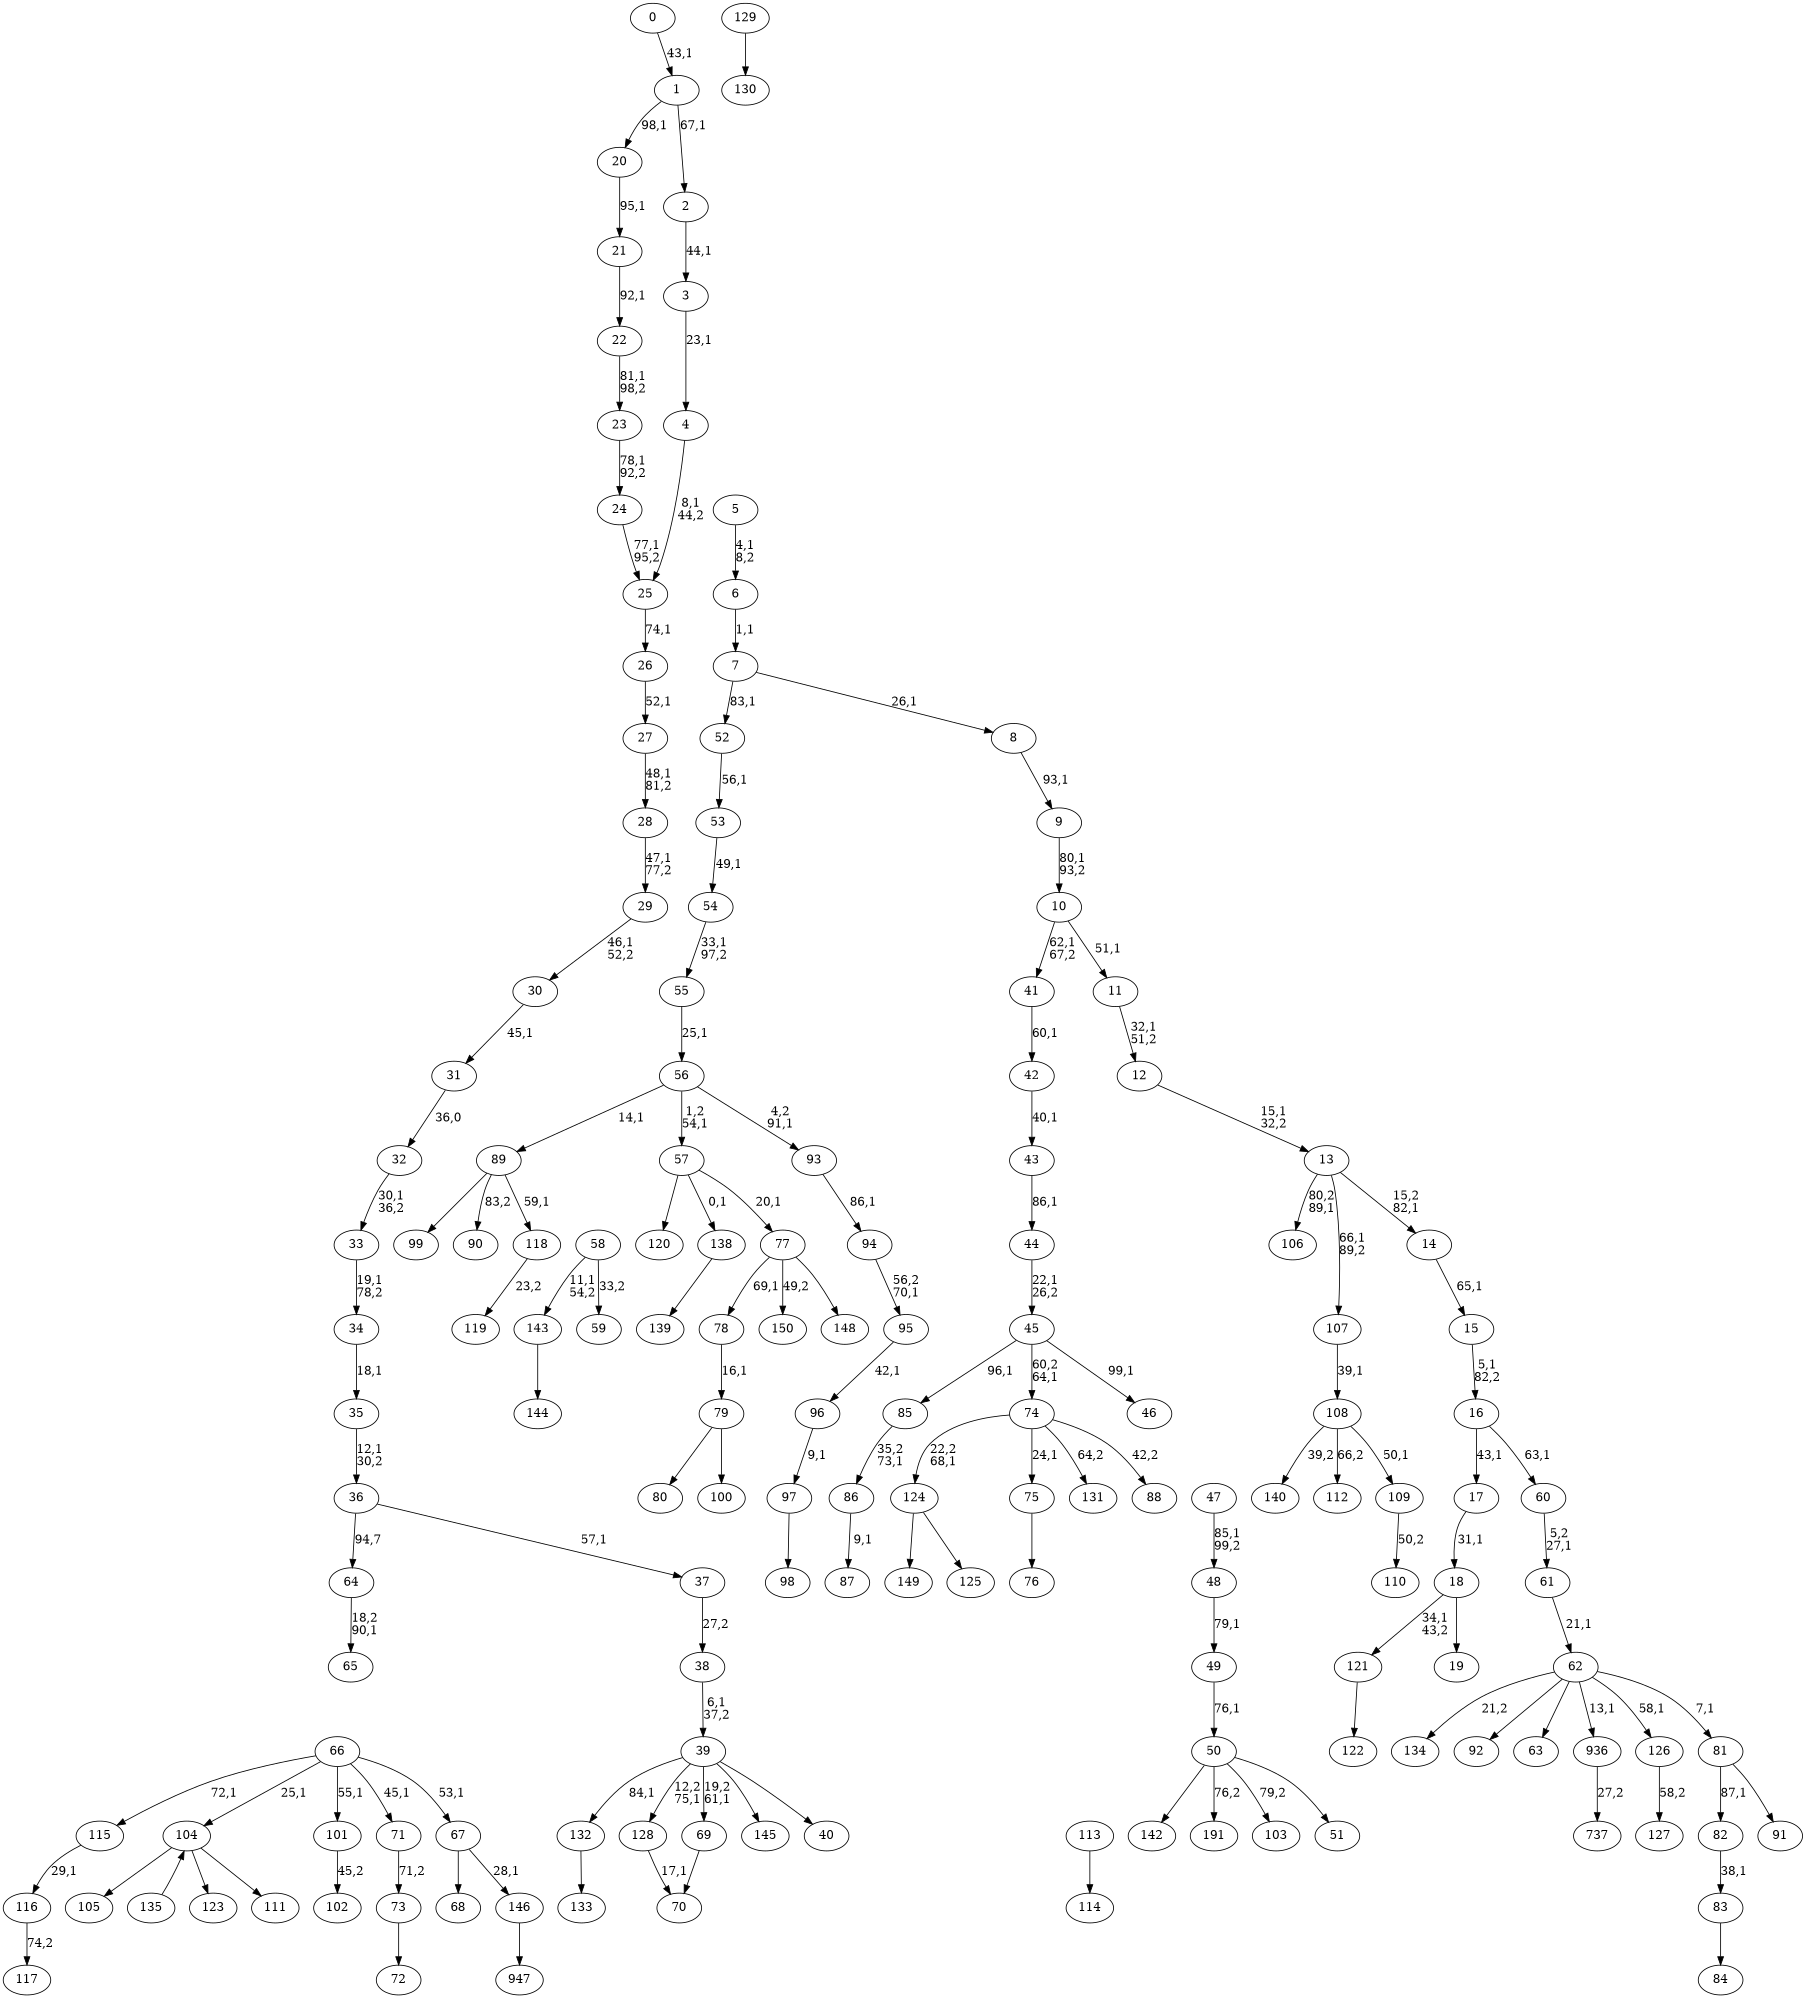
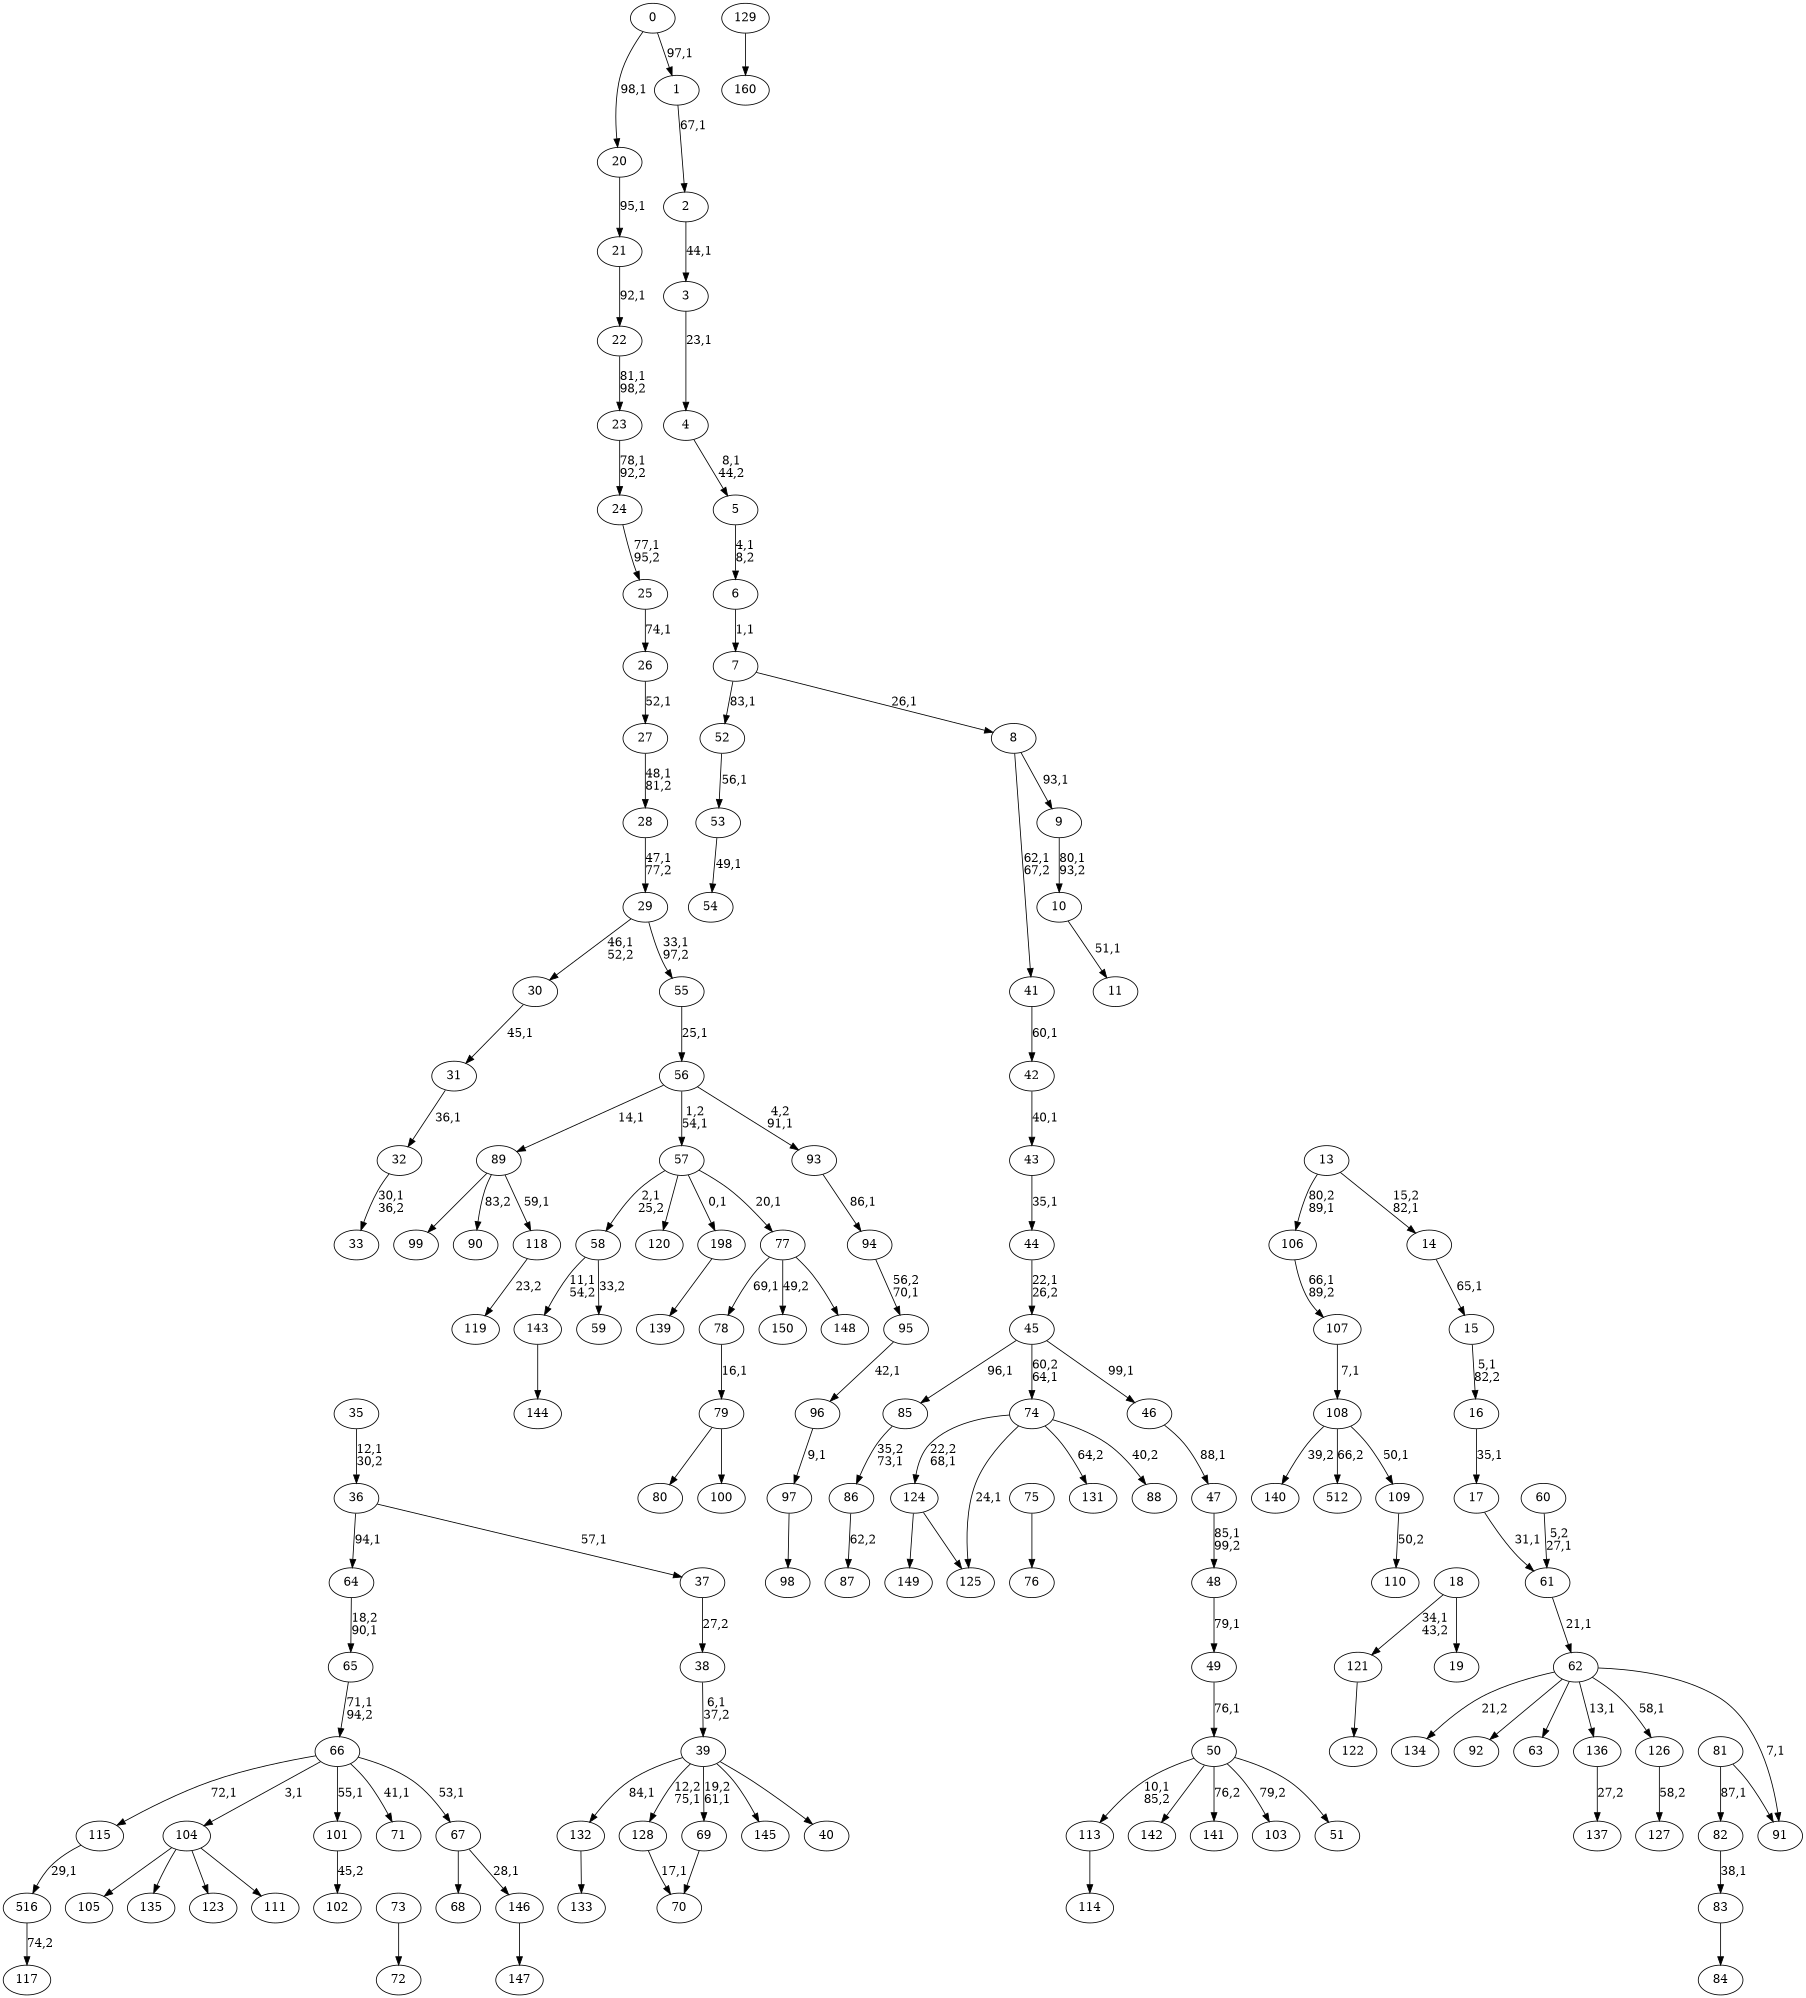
  digraph {
    146
-   147 [label=947]
+   147
    143
    144
-   138
+   138 [label=198]
    139
-   136 [label=936]
-   137 [label=737]
+   136
+   137
    132
    133
    129
-   130
+   130 [label=160]
    128
    70
    126
    127
    124
    149
    125
    121
    122
    118
    119
-   116
+   116 [label=516]
    117
    115
    113
    114
    109
    110
    108
    140
-   112
+   112 [label=512]
    107
    106
    104
    135
    123
    111
    105
    101
    102
    97
    98
    96
    95
    94
    93
    89
    99
    90
    86
    87
    85
    83
    84
    82
    81
    91
    79
    100
    80
    78
    77
    150
    148
    75
    76
    74
    131
    88
    71
    73
    72
    69
    67
    68
    66
    65
    64
    62
    134
    92
    63
    61
    60
    58
    59
    57
    120
    56
    55
    54
    53
    52
    50
    142
-   141 [label=191]
+   141
    103
    51
    49
    48
    47
    46
    45
    44
    43
    42
    41
    39
    145
    40
    38
    37
    36
    35
-   34
    33
    32
    31
    30
    29
    28
    27
    26
    25
    24
    23
    22
    21
    20
    18
    19
    17
    16
    15
    14
    13
-   12
    11
    10
    9
    8
    7
    6
    5
    4
    3
    2
    1
    0
    146 -> 147
    143 -> 144
    138 -> 139
    136 -> 137 [label="27,2"]
    132 -> 133
    129 -> 130
    128 -> 70 [label="17,1"]
    126 -> 127 [label="58,2"]
    124 -> 149
    124 -> 125
    121 -> 122
    118 -> 119 [label="23,2"]
    116 -> 117 [label="74,2"]
    115 -> 116 [label="29,1"]
    113 -> 114
    109 -> 110 [label="50,2"]
    108 -> 109 [label="50,1"]
    108 -> 140 [label="39,2"]
    108 -> 112 [label="66,2"]
-   107 -> 108 [label="39,1"]
-   13 -> 107 [label="66,1\n89,2"]
-   135 -> 104
+   107 -> 108 [label="7,1"]
+   106 -> 107 [label="66,1\n89,2"]
+   104 -> 135
    104 -> 123
    104 -> 111
    104 -> 105
    101 -> 102 [label="45,2"]
    97 -> 98
    96 -> 97 [label="9,1"]
    95 -> 96 [label="42,1"]
    94 -> 95 [label="56,2\n70,1"]
    93 -> 94 [label="86,1"]
    89 -> 118 [label="59,1"]
    89 -> 99
    89 -> 90 [label="83,2"]
-   86 -> 87 [label="9,1"]
+   86 -> 87 [label="62,2"]
    85 -> 86 [label="35,2\n73,1"]
    83 -> 84
    82 -> 83 [label="38,1"]
    81 -> 82 [label="87,1"]
    81 -> 91
    79 -> 100
    79 -> 80
    78 -> 79 [label="16,1"]
    77 -> 78 [label="69,1"]
    77 -> 150 [label="49,2"]
    77 -> 148
    75 -> 76
    74 -> 124 [label="22,2\n68,1"]
-   74 -> 75 [label="24,1"]
+   74 -> 125 [label="24,1"]
    74 -> 131 [label="64,2"]
-   74 -> 88 [label="42,2"]
-   71 -> 73 [label="71,2"]
+   74 -> 88 [label="40,2"]
    73 -> 72
    69 -> 70
    67 -> 146 [label="28,1"]
    67 -> 68
    66 -> 115 [label="72,1"]
-   66 -> 104 [label="25,1"]
+   66 -> 104 [label="3,1"]
    66 -> 101 [label="55,1"]
-   66 -> 71 [label="45,1"]
+   66 -> 71 [label="41,1"]
    66 -> 67 [label="53,1"]
+   65 -> 66 [label="71,1\n94,2"]
    64 -> 65 [label="18,2\n90,1"]
    62 -> 136 [label="13,1"]
    62 -> 126 [label="58,1"]
-   62 -> 81 [label="7,1"]
+   62 -> 91 [label="7,1"]
    62 -> 134 [label="21,2"]
    62 -> 92
    62 -> 63
    61 -> 62 [label="21,1"]
    60 -> 61 [label="5,2\n27,1"]
    58 -> 143 [label="11,1\n54,2"]
    58 -> 59 [label="33,2"]
    57 -> 138 [label="0,1"]
    57 -> 77 [label="20,1"]
+   57 -> 58 [label="2,1\n25,2"]
    57 -> 120
    56 -> 93 [label="4,2\n91,1"]
    56 -> 89 [label="14,1"]
    56 -> 57 [label="1,2\n54,1"]
    55 -> 56 [label="25,1"]
-   54 -> 55 [label="33,1\n97,2"]
+   29 -> 55 [label="33,1\n97,2"]
    53 -> 54 [label="49,1"]
    52 -> 53 [label="56,1"]
+   50 -> 113 [label="10,1\n85,2"]
    50 -> 142
    50 -> 141 [label="76,2"]
    50 -> 103 [label="79,2"]
    50 -> 51
    49 -> 50 [label="76,1"]
    48 -> 49 [label="79,1"]
    47 -> 48 [label="85,1\n99,2"]
+   46 -> 47 [label="88,1"]
    45 -> 85 [label="96,1"]
    45 -> 74 [label="60,2\n64,1"]
    45 -> 46 [label="99,1"]
    44 -> 45 [label="22,1\n26,2"]
-   43 -> 44 [label="86,1"]
+   43 -> 44 [label="35,1"]
    42 -> 43 [label="40,1"]
    41 -> 42 [label="60,1"]
    39 -> 132 [label="84,1"]
    39 -> 128 [label="12,2\n75,1"]
    39 -> 69 [label="19,2\n61,1"]
    39 -> 145
    39 -> 40
    38 -> 39 [label="6,1\n37,2"]
    37 -> 38 [label="27,2"]
-   36 -> 64 [label="94,7"]
+   36 -> 64 [label="94,1"]
    36 -> 37 [label="57,1"]
    35 -> 36 [label="12,1\n30,2"]
-   34 -> 35 [label="18,1"]
-   33 -> 34 [label="19,1\n78,2"]
    32 -> 33 [label="30,1\n36,2"]
-   31 -> 32 [label="36,0"]
+   31 -> 32 [label="36,1"]
    30 -> 31 [label="45,1"]
    29 -> 30 [label="46,1\n52,2"]
    28 -> 29 [label="47,1\n77,2"]
    27 -> 28 [label="48,1\n81,2"]
    26 -> 27 [label="52,1"]
    25 -> 26 [label="74,1"]
    24 -> 25 [label="77,1\n95,2"]
    23 -> 24 [label="78,1\n92,2"]
    22 -> 23 [label="81,1\n98,2"]
    21 -> 22 [label="92,1"]
    20 -> 21 [label="95,1"]
    18 -> 121 [label="34,1\n43,2"]
    18 -> 19
-   17 -> 18 [label="31,1"]
-   16 -> 60 [label="63,1"]
-   16 -> 17 [label="43,1"]
+   17 -> 61 [label="31,1"]
+   16 -> 17 [label="35,1"]
    15 -> 16 [label="5,1\n82,2"]
    14 -> 15 [label="65,1"]
    13 -> 106 [label="80,2\n89,1"]
    13 -> 14 [label="15,2\n82,1"]
-   12 -> 13 [label="15,1\n32,2"]
-   11 -> 12 [label="32,1\n51,2"]
    10 -> 11 [label="51,1"]
    9 -> 10 [label="80,1\n93,2"]
-   10 -> 41 [label="62,1\n67,2"]
+   8 -> 41 [label="62,1\n67,2"]
    8 -> 9 [label="93,1"]
    7 -> 52 [label="83,1"]
    7 -> 8 [label="26,1"]
    6 -> 7 [label="1,1"]
    5 -> 6 [label="4,1\n8,2"]
-   4 -> 25 [label="8,1\n44,2"]
+   4 -> 5 [label="8,1\n44,2"]
    3 -> 4 [label="23,1"]
    2 -> 3 [label="44,1"]
    1 -> 2 [label="67,1"]
-   1 -> 20 [label="98,1"]
-   0 -> 1 [label="43,1"]
+   0 -> 20 [label="98,1"]
+   0 -> 1 [label="97,1"]
  }
